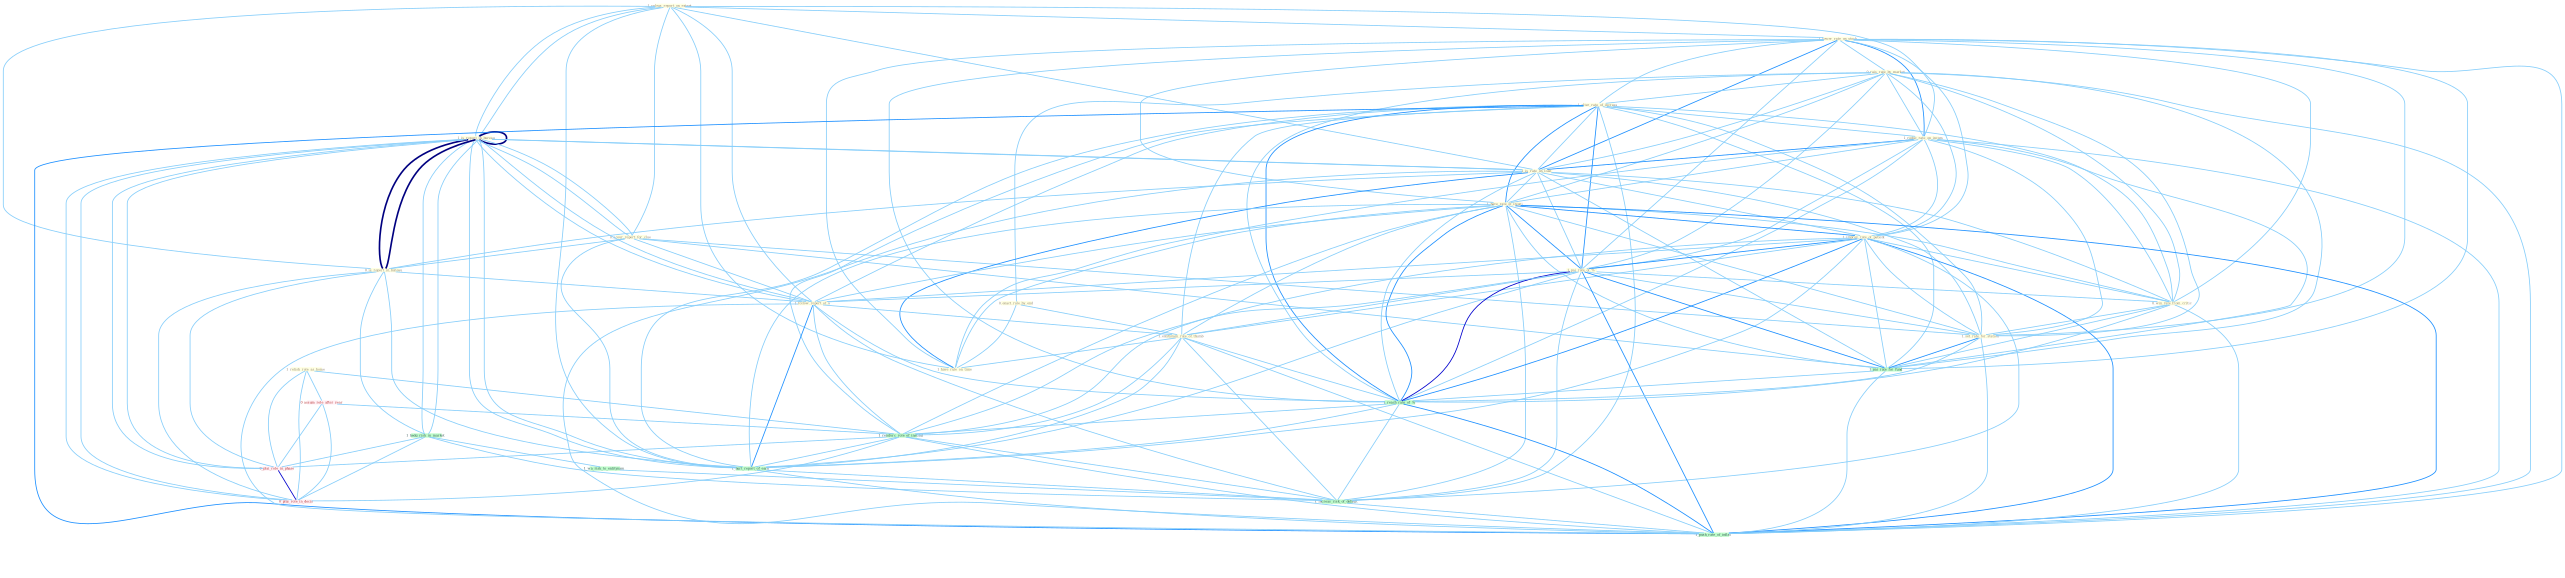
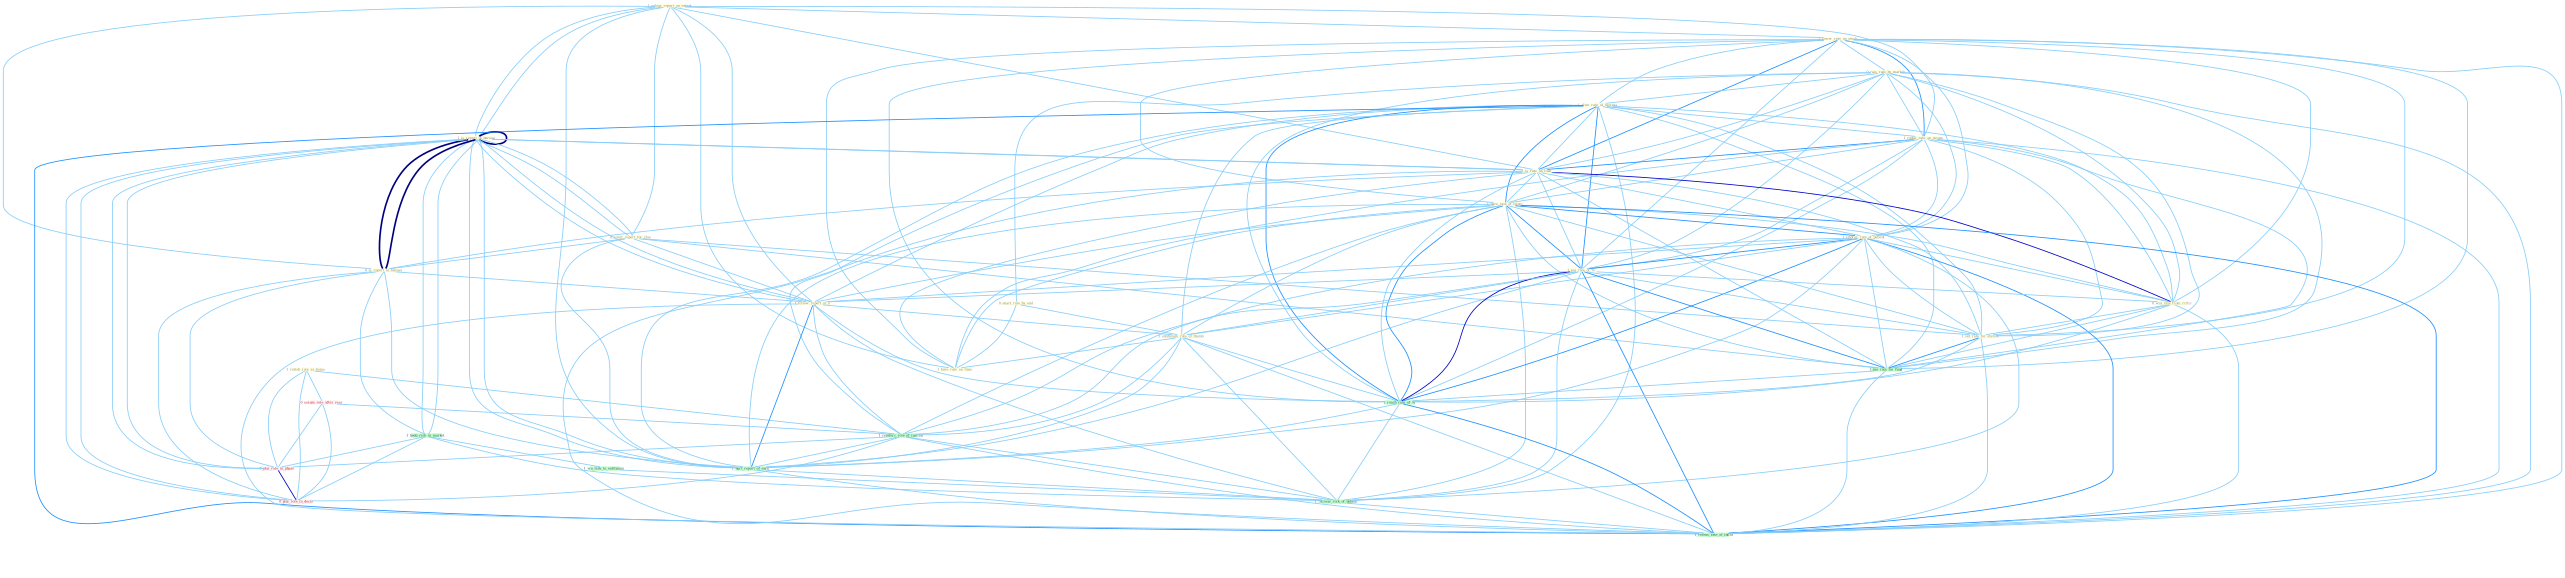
  graph {
    node [color="#ffffe0" fixedsize=true fontcolor="#8b7d6b" fontsize=4 shape=polygon style=filled]
    edge [color="#87cefa" w=1]
    "1_releas_report_on_extent " [height=.06 width=.5]
    "1_is_report_in_bureau " [height=.06 width=.5]
    "1_lower_rate_on_stock " [height=.06 width=.5]
    "0_scour_report_for_clue " [height=.06 width=.5]
    n5 [height=.06 label="0_rais_rate_by_market" width=.5]
    "1_alter_rate_of_increas " [height=.06 width=.5]
    "0_enact_rule_by_end " [height=.06 width=.5]
    "1_reduc_rate_on_incom " [height=.06 width=.5]
    "1_is_rate_on_loan " [height=.06 width=.5]
    "1_have_rate_of_injuri " [height=.06 width=.5]
    "0_is_report_in_bureau " [height=.06 width=.5]
    "1_improv_rate_of_patient " [height=.06 width=.5]
    "1_relish_role_as_home " [height=.06 width=.5]
    "1_pai_rate_of_% " [height=.06 width=.5]
    "0_win_rate_from_critic " [height=.06 width=.5]
    "1_follow_report_of_a " [height=.06 width=.5]
    "1_entitynam_rule_of_thumb " [height=.06 width=.5]
    "1_set_rate_for_station " [height=.06 width=.5]
    "1_have_rule_on_time " [height=.06 width=.5]
    "0_assum_role_after_year " [color="#fff0f5" fontcolor="#b22222" height=.06 width=.5]
    "0_plai_role_in_phase " [color="#fff0f5" fontcolor="#b22222" height=.06 width=.5]
    "0_plai_role_in_decis " [color="#fff0f5" fontcolor="#b22222" height=.06 width=.5]
    "1_hurt_report_of_earn " [color="#BDFCC9" fontcolor="#2f4f4f" height=.06 width=.5]
    "1_hedg_risk_in_market " [color="#BDFCC9" fontcolor="#2f4f4f" height=.06 width=.5]
    "1_pai_rate_for_fund " [color="#BDFCC9" fontcolor="#2f4f4f" height=.06 width=.5]
    "1_reach_rate_of_% " [color="#BDFCC9" fontcolor="#2f4f4f" height=.06 width=.5]
-   "1_push_rate_of_inflat " [color="#BDFCC9" fontcolor="#2f4f4f" height=.06 width=.5]
+   "1_push_rate_of_inflat " [color="#BDFCC9" fontcolor="#2f4f4f" height=.06 width=.5 label="1_releas_rate_of_inflat"]
    "1_reinforc_role_of_institut " [color="#BDFCC9" fontcolor="#2f4f4f" height=.06 width=.5]
    "1_increas_risk_of_default " [color="#BDFCC9" fontcolor="#2f4f4f" height=.06 width=.5]
    "1_wa_risk_to_entitynam " [color="#BDFCC9" fontcolor="#2f4f4f" height=.06 width=.5]
    subgraph sub_1 {
      "1_releas_report_on_extent "
      "1_is_report_in_bureau "
      "1_lower_rate_on_stock "
      "0_scour_report_for_clue "
      n5
      "1_alter_rate_of_increas "
      "0_enact_rule_by_end "
      "1_reduc_rate_on_incom "
      "1_is_rate_on_loan "
      "1_have_rate_of_injuri "
      "0_is_report_in_bureau "
      "1_improv_rate_of_patient "
      "1_relish_role_as_home "
      "1_pai_rate_of_% "
      "0_win_rate_from_critic "
      "1_follow_report_of_a "
      "1_entitynam_rule_of_thumb "
      "1_set_rate_for_station "
      "1_have_rule_on_time "
    }
    subgraph sub_2 {
      "0_assum_role_after_year "
      "0_plai_role_in_phase "
      "0_plai_role_in_decis "
    }
    "1_releas_report_on_extent " -- "1_is_report_in_bureau "
    "1_releas_report_on_extent " -- "1_is_report_in_bureau "
    "1_releas_report_on_extent " -- "1_lower_rate_on_stock "
    "1_releas_report_on_extent " -- "0_scour_report_for_clue "
    "1_releas_report_on_extent " -- "1_reduc_rate_on_incom "
    "1_releas_report_on_extent " -- "1_is_rate_on_loan "
    "1_releas_report_on_extent " -- "0_is_report_in_bureau "
    "1_releas_report_on_extent " -- "1_follow_report_of_a "
    "1_releas_report_on_extent " -- "1_have_rule_on_time "
    "1_releas_report_on_extent " -- "1_hurt_report_of_earn "
    "1_is_report_in_bureau " -- "1_is_report_in_bureau " [color="#000080" style=bold w=4]
    "1_is_report_in_bureau " -- "0_scour_report_for_clue "
    "1_is_report_in_bureau " -- "1_is_rate_on_loan "
    "1_is_report_in_bureau " -- "0_is_report_in_bureau " [color="#000080" style=bold w=4]
    "1_is_report_in_bureau " -- "1_follow_report_of_a "
    "1_is_report_in_bureau " -- "0_plai_role_in_phase "
    "1_is_report_in_bureau " -- "0_plai_role_in_phase "
    "1_is_report_in_bureau " -- "0_plai_role_in_decis "
    "1_is_report_in_bureau " -- "0_plai_role_in_decis "
    "1_is_report_in_bureau " -- "1_hurt_report_of_earn "
    "1_is_report_in_bureau " -- "1_hurt_report_of_earn "
    "1_is_report_in_bureau " -- "1_hedg_risk_in_market "
    "1_is_report_in_bureau " -- "1_hedg_risk_in_market "
    "1_lower_rate_on_stock " -- n5
    "1_lower_rate_on_stock " -- "1_alter_rate_of_increas "
    "1_lower_rate_on_stock " -- "1_reduc_rate_on_incom " [color="#1e90ff" w=2]
    "1_lower_rate_on_stock " -- "1_is_rate_on_loan " [color="#1e90ff" w=2]
    "1_lower_rate_on_stock " -- "1_have_rate_of_injuri "
    "1_lower_rate_on_stock " -- "1_improv_rate_of_patient "
    "1_lower_rate_on_stock " -- "1_pai_rate_of_% "
    "1_lower_rate_on_stock " -- "0_win_rate_from_critic "
    "1_lower_rate_on_stock " -- "1_set_rate_for_station "
    "1_lower_rate_on_stock " -- "1_have_rule_on_time "
    "1_lower_rate_on_stock " -- "1_pai_rate_for_fund "
    "1_lower_rate_on_stock " -- "1_reach_rate_of_% "
    "1_lower_rate_on_stock " -- "1_push_rate_of_inflat "
    "0_scour_report_for_clue " -- "1_is_report_in_bureau "
    "0_scour_report_for_clue " -- "0_is_report_in_bureau "
    "0_scour_report_for_clue " -- "1_follow_report_of_a "
    "0_scour_report_for_clue " -- "1_set_rate_for_station "
    "0_scour_report_for_clue " -- "1_hurt_report_of_earn "
    "0_scour_report_for_clue " -- "1_pai_rate_for_fund "
    n5 -- "1_alter_rate_of_increas "
    n5 -- "0_enact_rule_by_end "
    n5 -- "1_reduc_rate_on_incom "
    n5 -- "1_is_rate_on_loan "
    n5 -- "1_have_rate_of_injuri "
    n5 -- "1_improv_rate_of_patient "
    n5 -- "1_pai_rate_of_% "
    n5 -- "0_win_rate_from_critic "
    n5 -- "1_set_rate_for_station "
    n5 -- "1_pai_rate_for_fund "
    n5 -- "1_reach_rate_of_% "
    n5 -- "1_push_rate_of_inflat "
    "1_alter_rate_of_increas " -- "1_reduc_rate_on_incom "
    "1_alter_rate_of_increas " -- "1_is_rate_on_loan "
    "1_alter_rate_of_increas " -- "1_have_rate_of_injuri " [color="#1e90ff" w=2]
    "1_alter_rate_of_increas " -- "1_pai_rate_of_% " [color="#1e90ff" w=2]
    "1_alter_rate_of_increas " -- "0_win_rate_from_critic "
    "1_alter_rate_of_increas " -- "1_follow_report_of_a "
    "1_alter_rate_of_increas " -- "1_entitynam_rule_of_thumb "
    "1_alter_rate_of_increas " -- "1_set_rate_for_station "
    "1_alter_rate_of_increas " -- "1_hurt_report_of_earn "
    "1_alter_rate_of_increas " -- "1_pai_rate_for_fund "
    "1_alter_rate_of_increas " -- "1_reach_rate_of_% " [color="#1e90ff" w=2]
    "1_alter_rate_of_increas " -- "1_push_rate_of_inflat " [color="#1e90ff" w=2]
    "1_alter_rate_of_increas " -- "1_reinforc_role_of_institut "
    "1_alter_rate_of_increas " -- "1_increas_risk_of_default "
    "0_enact_rule_by_end " -- "1_entitynam_rule_of_thumb "
    "0_enact_rule_by_end " -- "1_have_rule_on_time "
    "1_reduc_rate_on_incom " -- "1_is_rate_on_loan " [color="#1e90ff" w=2]
    "1_reduc_rate_on_incom " -- "1_have_rate_of_injuri "
    "1_reduc_rate_on_incom " -- "1_improv_rate_of_patient "
    "1_reduc_rate_on_incom " -- "1_pai_rate_of_% "
    "1_reduc_rate_on_incom " -- "0_win_rate_from_critic "
    "1_reduc_rate_on_incom " -- "1_set_rate_for_station "
    "1_reduc_rate_on_incom " -- "1_have_rule_on_time "
    "1_reduc_rate_on_incom " -- "1_pai_rate_for_fund "
    "1_reduc_rate_on_incom " -- "1_reach_rate_of_% "
    "1_reduc_rate_on_incom " -- "1_push_rate_of_inflat "
    "1_is_rate_on_loan " -- "1_is_report_in_bureau "
    "1_is_rate_on_loan " -- "1_have_rate_of_injuri "
    "1_is_rate_on_loan " -- "0_is_report_in_bureau "
    "1_is_rate_on_loan " -- "1_improv_rate_of_patient "
    "1_is_rate_on_loan " -- "1_pai_rate_of_% "
-   "1_is_rate_on_loan " -- "0_win_rate_from_critic "
+   "1_is_rate_on_loan " -- "0_win_rate_from_critic " [color="#0000cd"]
    "1_is_rate_on_loan " -- "1_set_rate_for_station "
-   "1_is_rate_on_loan " -- "1_have_rule_on_time " [color="#1e90ff"]
+   "1_is_rate_on_loan " -- "1_have_rule_on_time "
    "1_is_rate_on_loan " -- "1_pai_rate_for_fund "
    "1_is_rate_on_loan " -- "1_reach_rate_of_% "
    "1_is_rate_on_loan " -- "1_push_rate_of_inflat "
    "1_have_rate_of_injuri " -- "1_improv_rate_of_patient " [color="#1e90ff" w=2]
    "1_have_rate_of_injuri " -- "1_pai_rate_of_% " [color="#1e90ff" w=2]
    "1_have_rate_of_injuri " -- "0_win_rate_from_critic "
    "1_have_rate_of_injuri " -- "1_follow_report_of_a "
    "1_have_rate_of_injuri " -- "1_entitynam_rule_of_thumb "
    "1_have_rate_of_injuri " -- "1_set_rate_for_station "
    "1_have_rate_of_injuri " -- "1_have_rule_on_time "
    "1_have_rate_of_injuri " -- "1_hurt_report_of_earn "
    "1_have_rate_of_injuri " -- "1_pai_rate_for_fund "
    "1_have_rate_of_injuri " -- "1_reach_rate_of_% " [color="#1e90ff" w=2]
    "1_have_rate_of_injuri " -- "1_push_rate_of_inflat " [color="#1e90ff" w=2]
    "1_have_rate_of_injuri " -- "1_reinforc_role_of_institut "
    "1_have_rate_of_injuri " -- "1_increas_risk_of_default "
    "0_is_report_in_bureau " -- "1_is_report_in_bureau " [color="#000080" style=bold w=4]
    "0_is_report_in_bureau " -- "1_follow_report_of_a "
    "0_is_report_in_bureau " -- "0_plai_role_in_phase "
    "0_is_report_in_bureau " -- "0_plai_role_in_decis "
    "0_is_report_in_bureau " -- "1_hurt_report_of_earn "
    "0_is_report_in_bureau " -- "1_hedg_risk_in_market "
    "1_improv_rate_of_patient " -- "1_pai_rate_of_% " [color="#1e90ff" w=2]
    "1_improv_rate_of_patient " -- "0_win_rate_from_critic "
    "1_improv_rate_of_patient " -- "1_follow_report_of_a "
    "1_improv_rate_of_patient " -- "1_entitynam_rule_of_thumb "
    "1_improv_rate_of_patient " -- "1_set_rate_for_station "
    "1_improv_rate_of_patient " -- "1_hurt_report_of_earn "
    "1_improv_rate_of_patient " -- "1_pai_rate_for_fund "
    "1_improv_rate_of_patient " -- "1_reach_rate_of_% " [color="#1e90ff" w=2]
    "1_improv_rate_of_patient " -- "1_push_rate_of_inflat " [color="#1e90ff" w=2]
    "1_improv_rate_of_patient " -- "1_reinforc_role_of_institut "
    "1_improv_rate_of_patient " -- "1_increas_risk_of_default "
    "1_relish_role_as_home " -- "0_assum_role_after_year "
    "1_relish_role_as_home " -- "0_plai_role_in_phase "
    "1_relish_role_as_home " -- "0_plai_role_in_decis "
    "1_relish_role_as_home " -- "1_reinforc_role_of_institut "
    "1_pai_rate_of_% " -- "0_win_rate_from_critic "
    "1_pai_rate_of_% " -- "1_follow_report_of_a "
    "1_pai_rate_of_% " -- "1_entitynam_rule_of_thumb "
    "1_pai_rate_of_% " -- "1_set_rate_for_station "
    "1_pai_rate_of_% " -- "1_hurt_report_of_earn "
    "1_pai_rate_of_% " -- "1_pai_rate_for_fund " [color="#1e90ff" w=2]
    "1_pai_rate_of_% " -- "1_reach_rate_of_% " [color="#0000cd" w=3]
    "1_pai_rate_of_% " -- "1_push_rate_of_inflat " [color="#1e90ff" w=2]
    "1_pai_rate_of_% " -- "1_reinforc_role_of_institut "
    "1_pai_rate_of_% " -- "1_increas_risk_of_default "
    "0_win_rate_from_critic " -- "1_set_rate_for_station "
    "0_win_rate_from_critic " -- "1_pai_rate_for_fund "
    "0_win_rate_from_critic " -- "1_reach_rate_of_% "
    "0_win_rate_from_critic " -- "1_push_rate_of_inflat "
    "1_follow_report_of_a " -- "1_is_report_in_bureau "
    "1_follow_report_of_a " -- "1_entitynam_rule_of_thumb "
    "1_follow_report_of_a " -- "1_hurt_report_of_earn " [color="#1e90ff" w=2]
    "1_follow_report_of_a " -- "1_reach_rate_of_% "
    "1_follow_report_of_a " -- "1_push_rate_of_inflat "
    "1_follow_report_of_a " -- "1_reinforc_role_of_institut "
    "1_follow_report_of_a " -- "1_increas_risk_of_default "
    "1_entitynam_rule_of_thumb " -- "1_have_rule_on_time "
    "1_entitynam_rule_of_thumb " -- "1_hurt_report_of_earn "
    "1_entitynam_rule_of_thumb " -- "1_reach_rate_of_% "
    "1_entitynam_rule_of_thumb " -- "1_push_rate_of_inflat "
    "1_entitynam_rule_of_thumb " -- "1_reinforc_role_of_institut "
    "1_entitynam_rule_of_thumb " -- "1_increas_risk_of_default "
    "1_set_rate_for_station " -- "1_pai_rate_for_fund " [color="#1e90ff" w=2]
    "1_set_rate_for_station " -- "1_reach_rate_of_% "
    "1_set_rate_for_station " -- "1_push_rate_of_inflat "
    "0_assum_role_after_year " -- "0_plai_role_in_phase "
    "0_assum_role_after_year " -- "0_plai_role_in_decis "
    "0_assum_role_after_year " -- "1_reinforc_role_of_institut "
    "0_plai_role_in_phase " -- "0_plai_role_in_decis " [color="#0000cd" w=3]
    "1_hurt_report_of_earn " -- "1_push_rate_of_inflat "
    "1_hurt_report_of_earn " -- "1_increas_risk_of_default "
    "1_hedg_risk_in_market " -- "0_plai_role_in_phase "
    "1_hedg_risk_in_market " -- "0_plai_role_in_decis "
    "1_hedg_risk_in_market " -- "1_increas_risk_of_default "
    "1_hedg_risk_in_market " -- "1_wa_risk_to_entitynam "
    "1_pai_rate_for_fund " -- "1_reach_rate_of_% "
    "1_pai_rate_for_fund " -- "1_push_rate_of_inflat "
    "1_reach_rate_of_% " -- "1_hurt_report_of_earn "
    "1_reach_rate_of_% " -- "1_push_rate_of_inflat " [color="#1e90ff" w=2]
-   "1_reach_rate_of_% " -- "1_reinforc_role_of_institut "
    "1_reach_rate_of_% " -- "1_increas_risk_of_default "
    "1_reinforc_role_of_institut " -- "0_plai_role_in_phase "
    "1_reinforc_role_of_institut " -- "0_plai_role_in_decis "
    "1_reinforc_role_of_institut " -- "1_hurt_report_of_earn "
    "1_reinforc_role_of_institut " -- "1_push_rate_of_inflat "
    "1_reinforc_role_of_institut " -- "1_increas_risk_of_default "
    "1_increas_risk_of_default " -- "1_push_rate_of_inflat "
    "1_wa_risk_to_entitynam " -- "1_increas_risk_of_default "
  }
